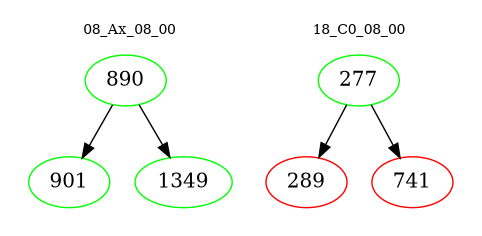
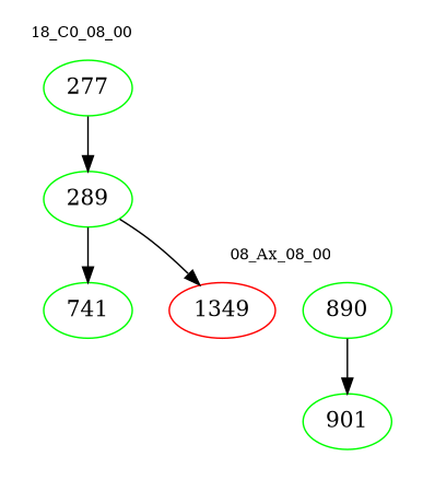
  digraph {
    node [color=green]
    edge [color=black]
    n1 [label=890]
    n2 [label=901]
-   n3 [label=1349]
+   n3 [color=red label=1349]
    n4 [label=277]
-   n5 [color=red label=289]
-   n6 [color=red label=741]
+   n5 [label=289]
+   n6 [label=741]
    subgraph cluster_1 {
      color=white
      fontsize=10
      label="08_Ax_08_00"
      n1
      n2
      n3
    }
    subgraph cluster_2 {
      color=white
      fontsize=10
      label="18_C0_08_00"
      n4
      n5
      n6
    }
    n1 -> n2
-   n1 -> n3
+   n5 -> n3
    n4 -> n5
-   n4 -> n6
+   n5 -> n6
  }
